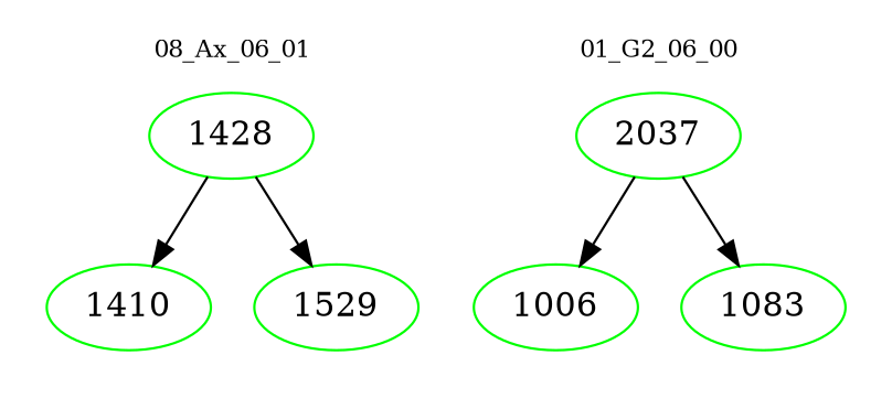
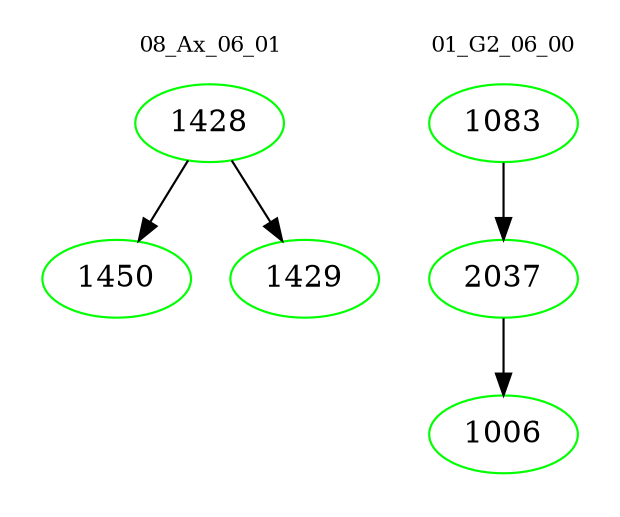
  digraph {
    node [color=green]
    edge [color=black]
    n1 [label=1428]
-   n2 [label=1410]
-   n3 [label=1529]
+   n2 [label=1450]
+   n3 [label=1429]
    n4 [label=2037]
    n5 [label=1006]
    n6 [label=1083]
    subgraph cluster_1 {
      color=white
      fontsize=10
      label="08_Ax_06_01"
      n1
      n2
      n3
    }
    subgraph cluster_2 {
      color=white
      fontsize=10
      label="01_G2_06_00"
      n4
      n5
      n6
    }
    n1 -> n2
    n1 -> n3
    n4 -> n5
-   n4 -> n6
+   n6 -> n4
  }
